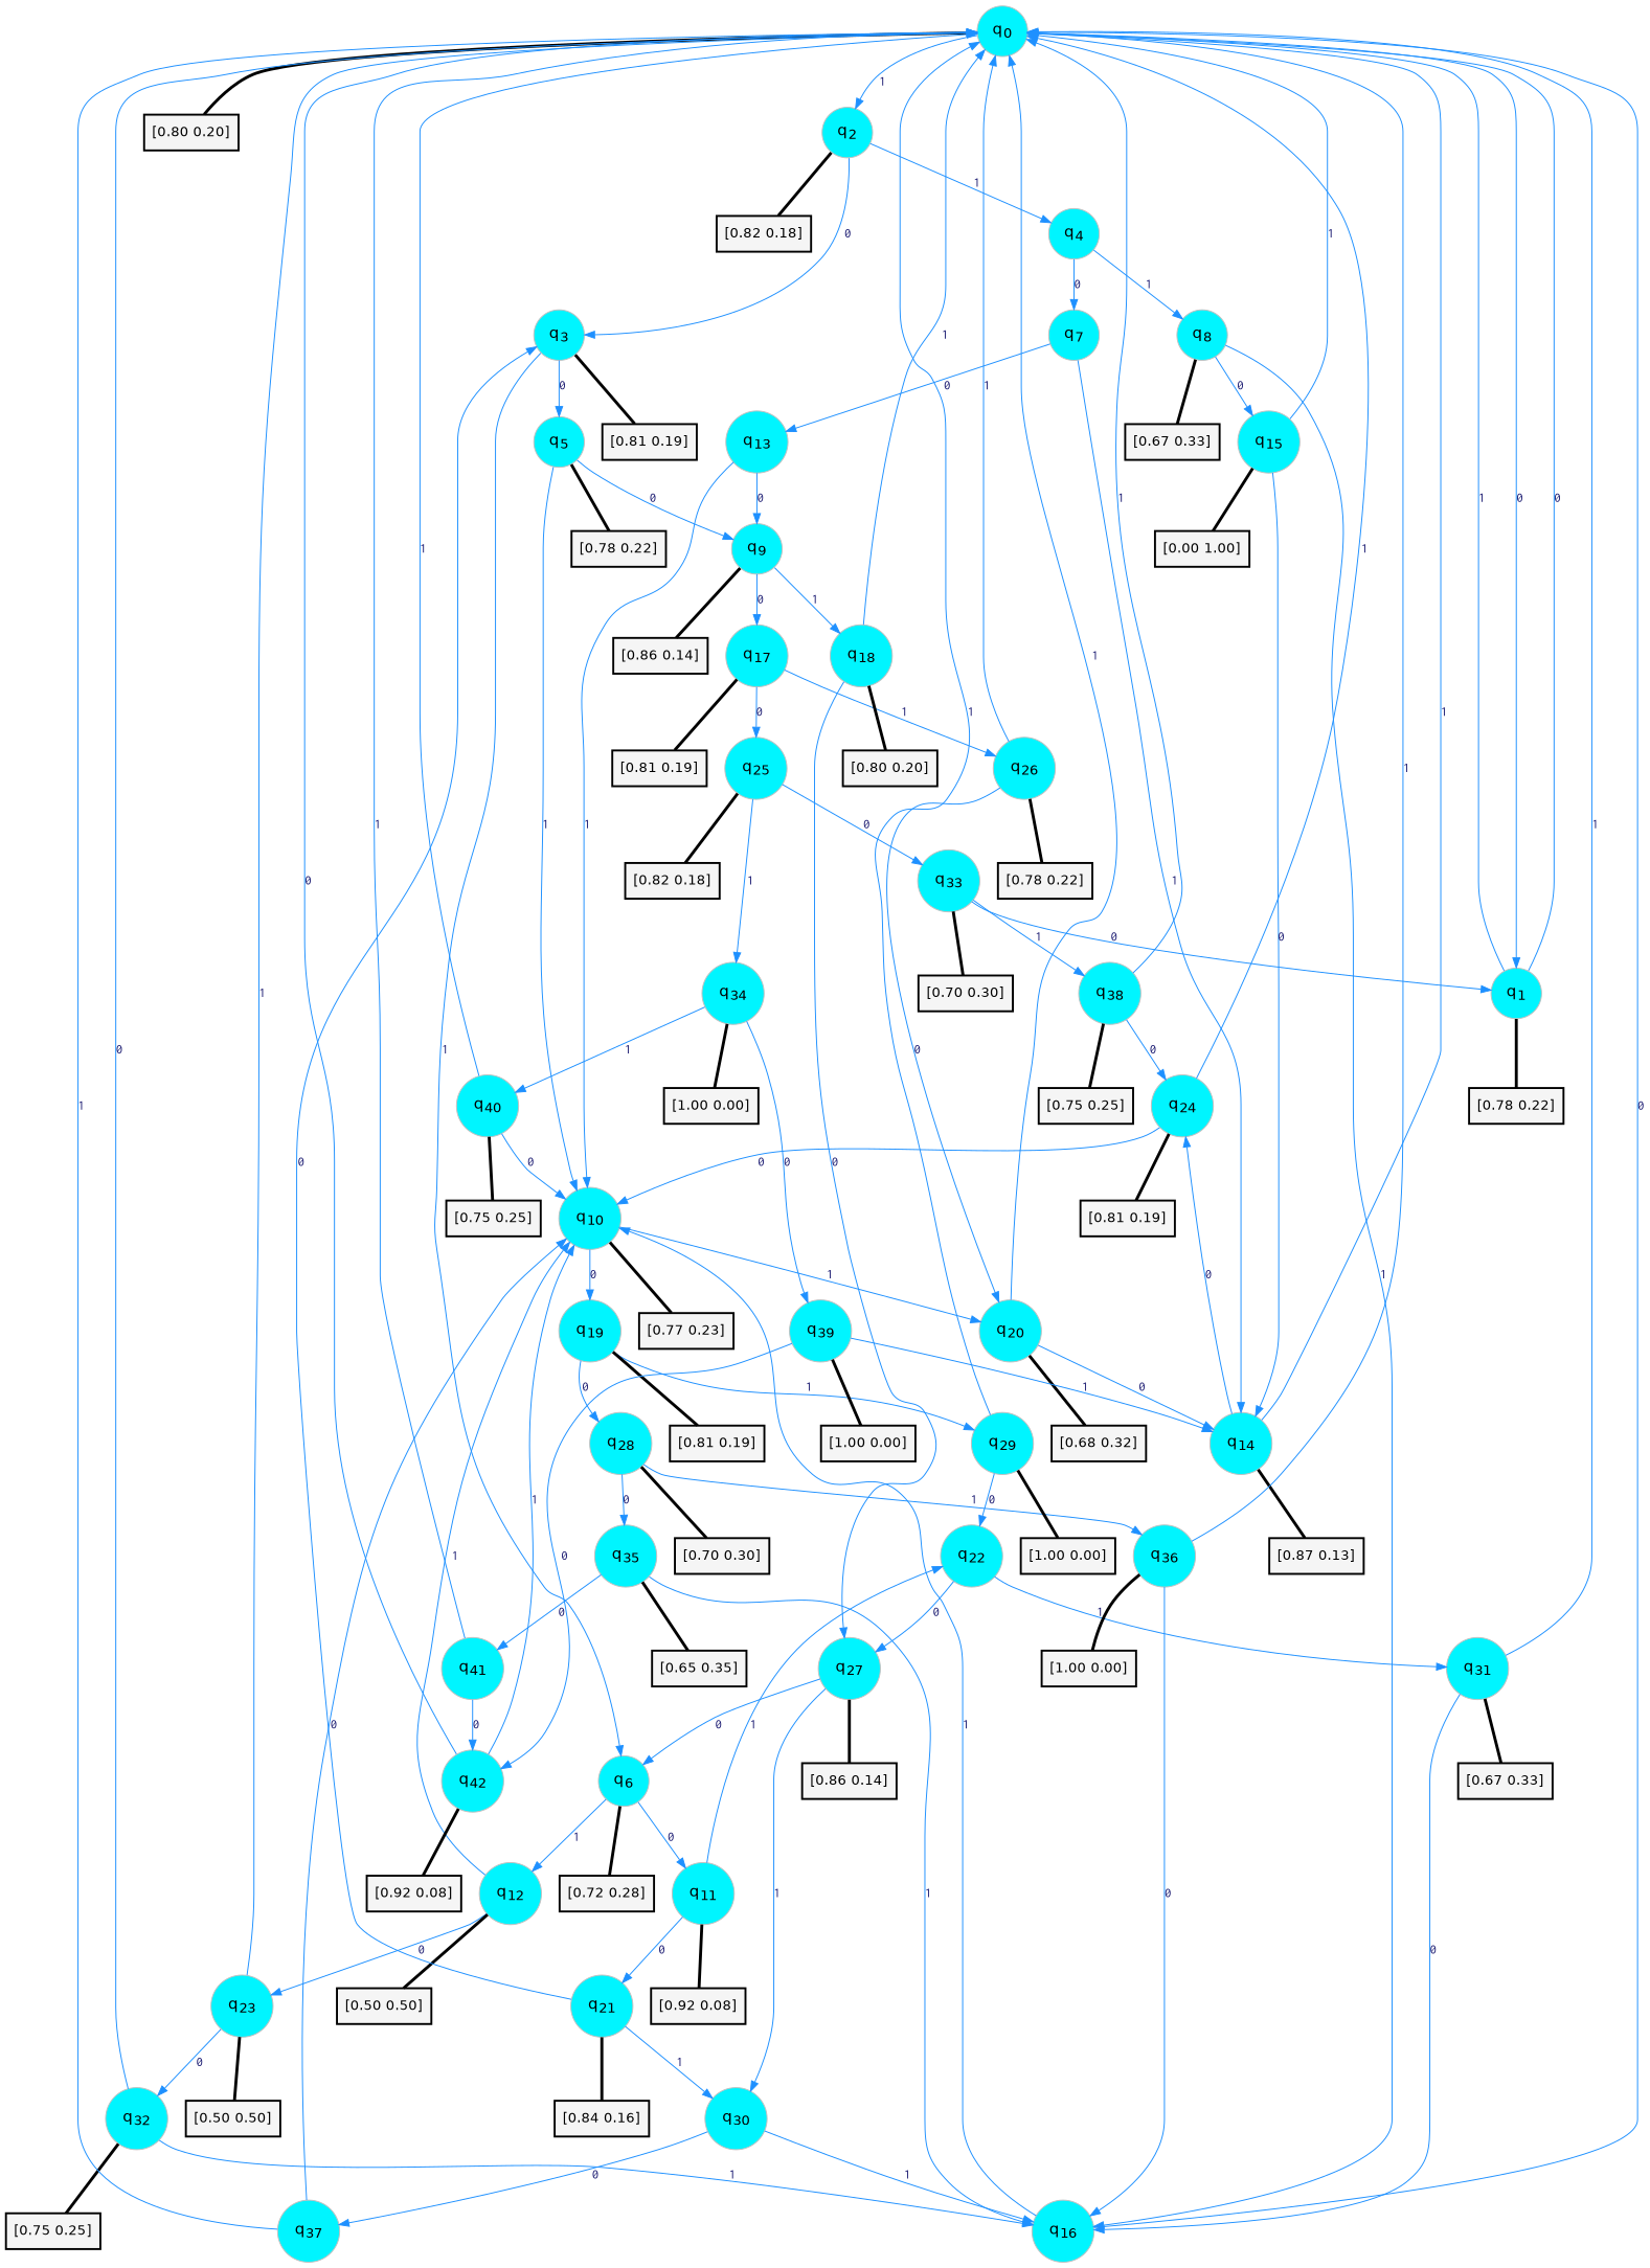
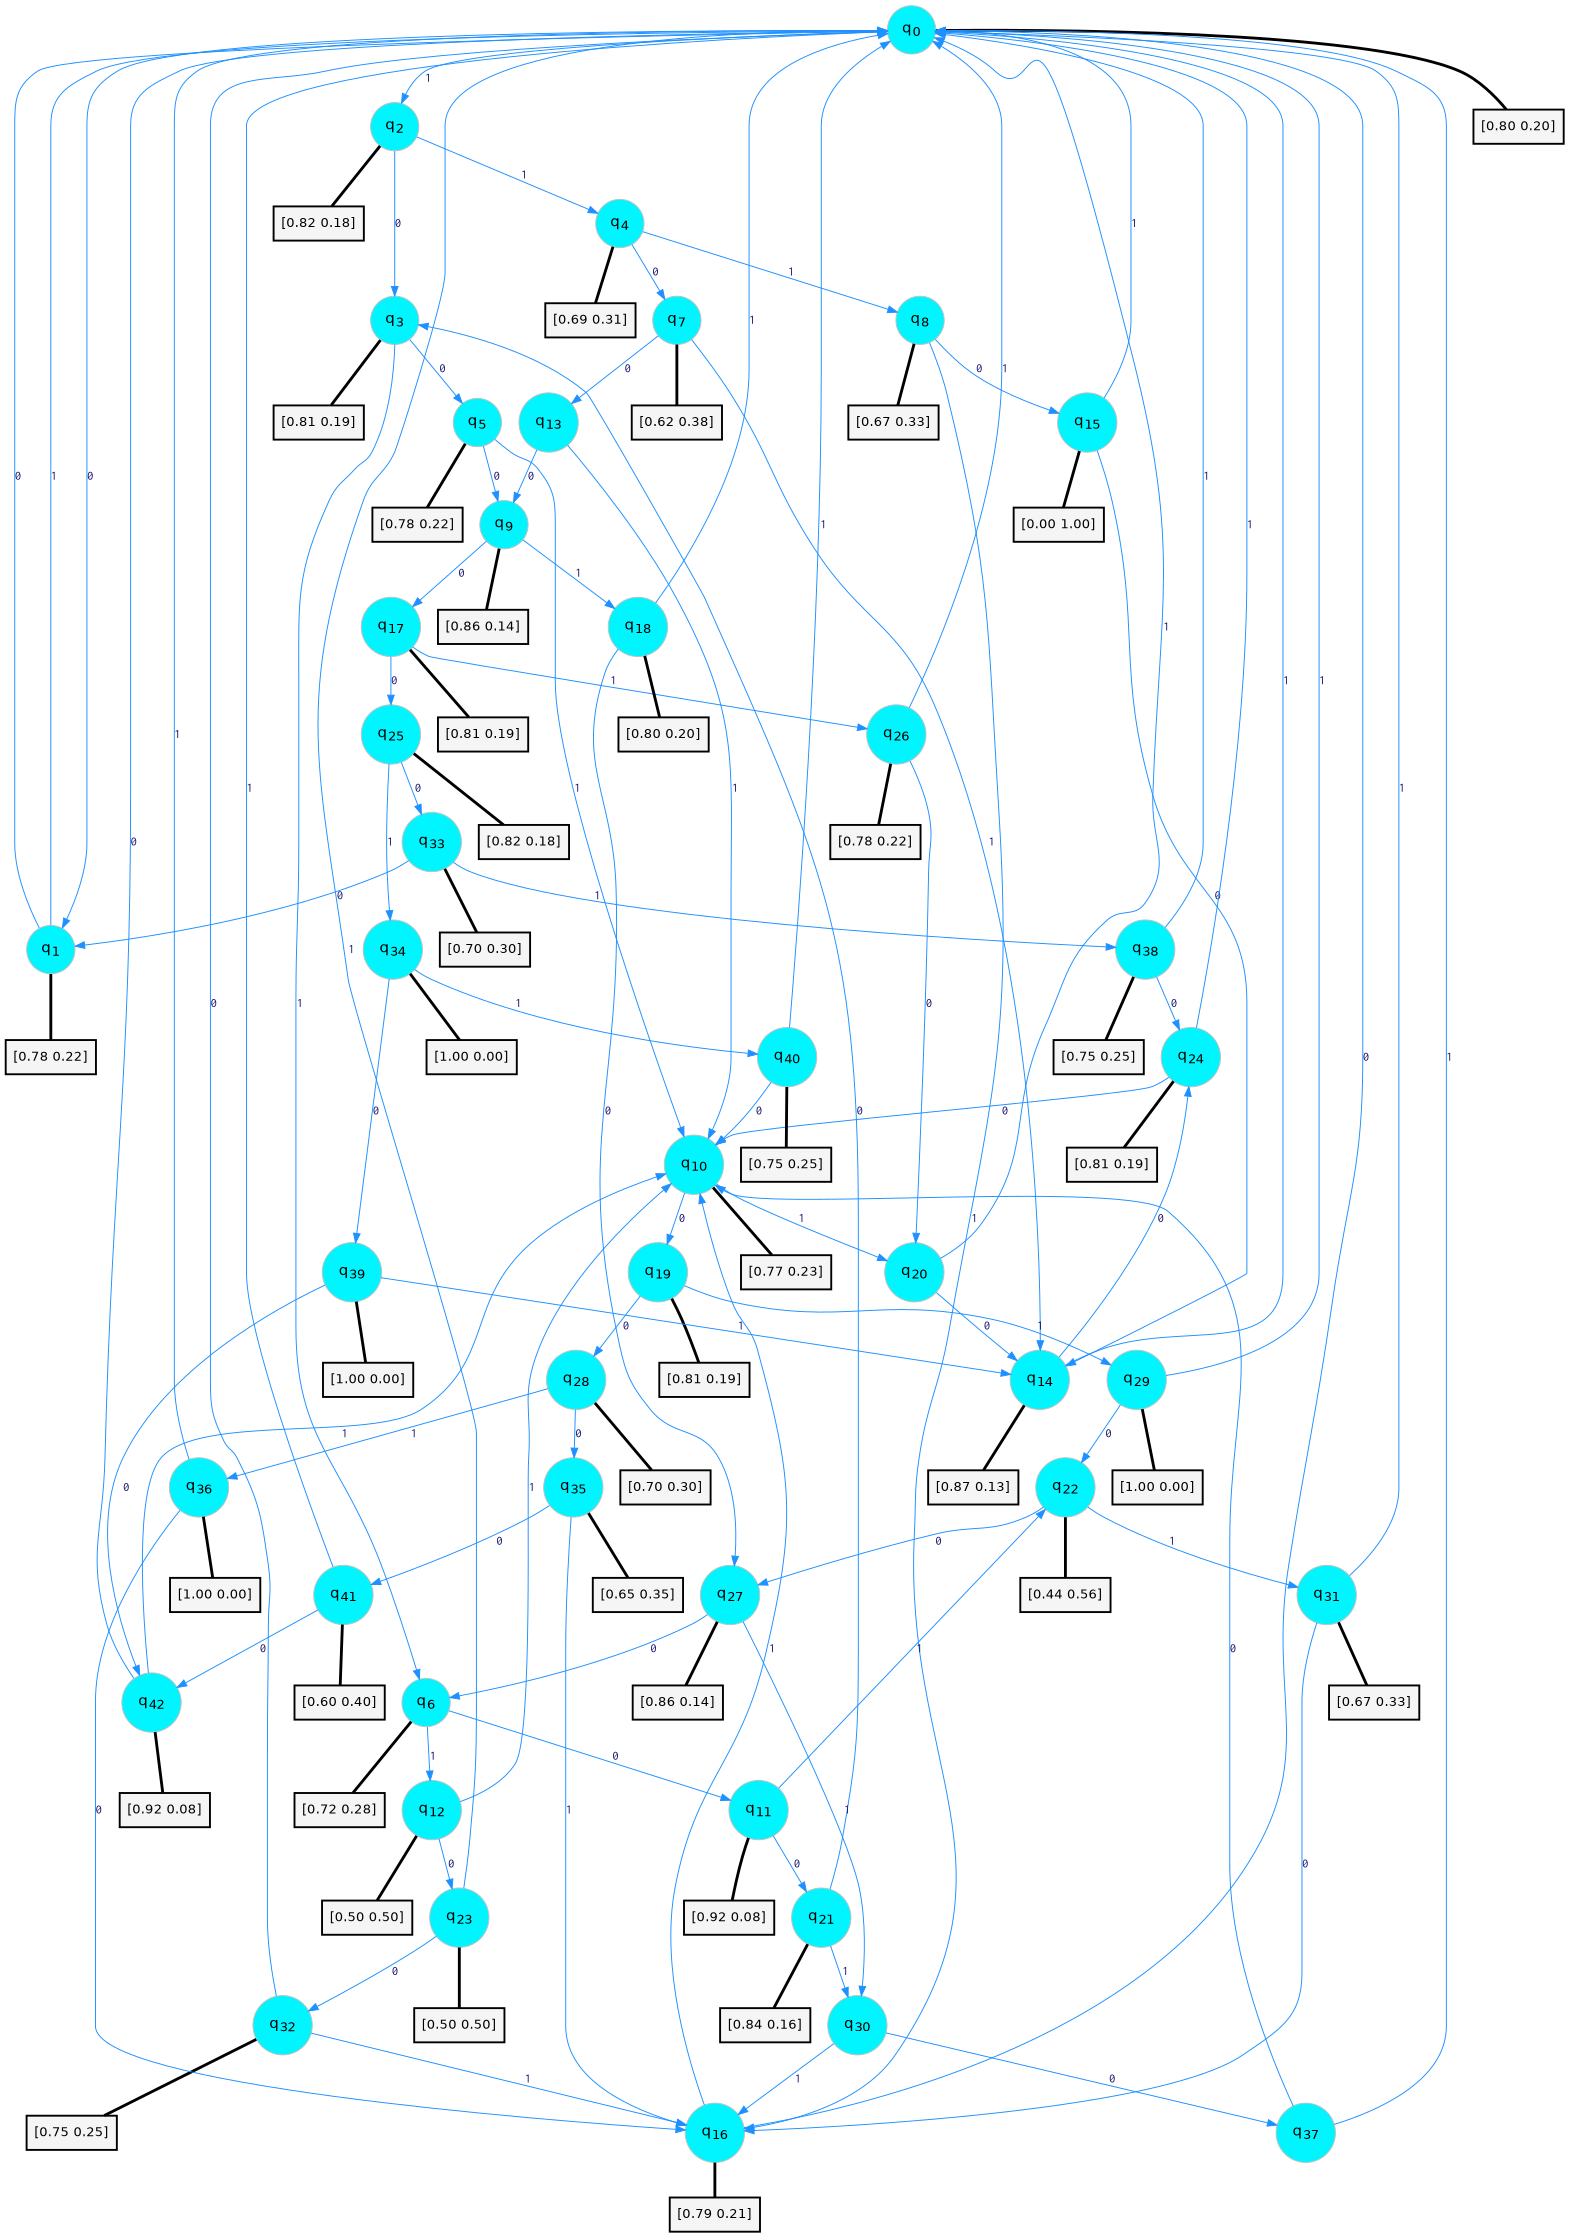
  digraph {
    rankdir=TD
    node [color=gray fillcolor=turquoise1 fontcolor=black fontname=Helvetica fontsize=16 fontweight=bold shape=circle style=filled]
    edge [arrowsize=1 color=dodgerblue1 fontcolor=midnightblue fontname=courier fontweight=bold penwidth=1 style=solid weight=20]
    n1 [label=<q<SUB>0</SUB>>]
    n2 [label=<q<SUB>1</SUB>>]
    n3 [label=<q<SUB>2</SUB>>]
    n4 [color=black fillcolor=whitesmoke fontsize=14 label="[0.80 0.20]" penwidth=2 shape=box]
    n5 [color=black fillcolor=whitesmoke fontsize=14 label="[0.78 0.22]" penwidth=2 shape=box]
    n6 [label=<q<SUB>3</SUB>>]
    n7 [label=<q<SUB>4</SUB>>]
    n8 [color=black fillcolor=whitesmoke fontsize=14 label="[0.82 0.18]" penwidth=2 shape=box]
    n9 [label=<q<SUB>5</SUB>>]
    n10 [label=<q<SUB>6</SUB>>]
    n11 [color=black fillcolor=whitesmoke fontsize=14 label="[0.81 0.19]" penwidth=2 shape=box]
    n12 [label=<q<SUB>7</SUB>>]
    n13 [label=<q<SUB>8</SUB>>]
+   n14 [color=black fillcolor=whitesmoke fontsize=14 label="[0.69 0.31]" penwidth=2 shape=box]
    n15 [label=<q<SUB>9</SUB>>]
    n16 [label=<q<SUB>10</SUB>>]
    n17 [color=black fillcolor=whitesmoke fontsize=14 label="[0.78 0.22]" penwidth=2 shape=box]
    n18 [label=<q<SUB>11</SUB>>]
    n19 [label=<q<SUB>12</SUB>>]
    n20 [color=black fillcolor=whitesmoke fontsize=14 label="[0.72 0.28]" penwidth=2 shape=box]
    n21 [label=<q<SUB>13</SUB>>]
    n22 [label=<q<SUB>14</SUB>>]
+   n23 [color=black fillcolor=whitesmoke fontsize=14 label="[0.62 0.38]" penwidth=2 shape=box]
    n24 [label=<q<SUB>15</SUB>>]
    n25 [label=<q<SUB>16</SUB>>]
    n26 [color=black fillcolor=whitesmoke fontsize=14 label="[0.67 0.33]" penwidth=2 shape=box]
    n27 [label=<q<SUB>17</SUB>>]
    n28 [label=<q<SUB>18</SUB>>]
    n29 [color=black fillcolor=whitesmoke fontsize=14 label="[0.86 0.14]" penwidth=2 shape=box]
    n30 [label=<q<SUB>19</SUB>>]
    n31 [label=<q<SUB>20</SUB>>]
    n32 [color=black fillcolor=whitesmoke fontsize=14 label="[0.77 0.23]" penwidth=2 shape=box]
    n33 [label=<q<SUB>21</SUB>>]
    n34 [label=<q<SUB>22</SUB>>]
    n35 [color=black fillcolor=whitesmoke fontsize=14 label="[0.92 0.08]" penwidth=2 shape=box]
    n36 [label=<q<SUB>23</SUB>>]
    n37 [color=black fillcolor=whitesmoke fontsize=14 label="[0.50 0.50]" penwidth=2 shape=box]
    n38 [label=<q<SUB>24</SUB>>]
    n39 [color=black fillcolor=whitesmoke fontsize=14 label="[0.87 0.13]" penwidth=2 shape=box]
    n40 [color=black fillcolor=whitesmoke fontsize=14 label="[0.00 1.00]" penwidth=2 shape=box]
+   n41 [color=black fillcolor=whitesmoke fontsize=14 label="[0.79 0.21]" penwidth=2 shape=box]
    n42 [label=<q<SUB>25</SUB>>]
    n43 [label=<q<SUB>26</SUB>>]
    n44 [color=black fillcolor=whitesmoke fontsize=14 label="[0.81 0.19]" penwidth=2 shape=box]
    n45 [label=<q<SUB>27</SUB>>]
    n46 [color=black fillcolor=whitesmoke fontsize=14 label="[0.80 0.20]" penwidth=2 shape=box]
    n47 [label=<q<SUB>28</SUB>>]
    n48 [label=<q<SUB>29</SUB>>]
    n49 [color=black fillcolor=whitesmoke fontsize=14 label="[0.81 0.19]" penwidth=2 shape=box]
-   n50 [color=black fillcolor=whitesmoke fontsize=14 label="[0.68 0.32]" penwidth=2 shape=box]
    n51 [label=<q<SUB>30</SUB>>]
    n52 [color=black fillcolor=whitesmoke fontsize=14 label="[0.84 0.16]" penwidth=2 shape=box]
    n53 [label=<q<SUB>31</SUB>>]
+   n54 [color=black fillcolor=whitesmoke fontsize=14 label="[0.44 0.56]" penwidth=2 shape=box]
    n55 [label=<q<SUB>32</SUB>>]
    n56 [color=black fillcolor=whitesmoke fontsize=14 label="[0.50 0.50]" penwidth=2 shape=box]
    n57 [color=black fillcolor=whitesmoke fontsize=14 label="[0.81 0.19]" penwidth=2 shape=box]
    n58 [label=<q<SUB>33</SUB>>]
    n59 [label=<q<SUB>34</SUB>>]
    n60 [color=black fillcolor=whitesmoke fontsize=14 label="[0.82 0.18]" penwidth=2 shape=box]
    n61 [color=black fillcolor=whitesmoke fontsize=14 label="[0.78 0.22]" penwidth=2 shape=box]
    n62 [color=black fillcolor=whitesmoke fontsize=14 label="[0.86 0.14]" penwidth=2 shape=box]
    n63 [label=<q<SUB>35</SUB>>]
    n64 [label=<q<SUB>36</SUB>>]
    n65 [color=black fillcolor=whitesmoke fontsize=14 label="[0.70 0.30]" penwidth=2 shape=box]
    n66 [color=black fillcolor=whitesmoke fontsize=14 label="[1.00 0.00]" penwidth=2 shape=box]
    n67 [label=<q<SUB>37</SUB>>]
    n68 [color=black fillcolor=whitesmoke fontsize=14 label="[0.67 0.33]" penwidth=2 shape=box]
    n69 [color=black fillcolor=whitesmoke fontsize=14 label="[0.75 0.25]" penwidth=2 shape=box]
    n70 [label=<q<SUB>38</SUB>>]
    n71 [color=black fillcolor=whitesmoke fontsize=14 label="[0.70 0.30]" penwidth=2 shape=box]
    n72 [label=<q<SUB>39</SUB>>]
    n73 [label=<q<SUB>40</SUB>>]
    n74 [color=black fillcolor=whitesmoke fontsize=14 label="[1.00 0.00]" penwidth=2 shape=box]
    n75 [label=<q<SUB>41</SUB>>]
    n76 [color=black fillcolor=whitesmoke fontsize=14 label="[0.65 0.35]" penwidth=2 shape=box]
    n77 [color=black fillcolor=whitesmoke fontsize=14 label="[1.00 0.00]" penwidth=2 shape=box]
    n78 [color=black fillcolor=whitesmoke fontsize=14 label="[0.75 0.25]" penwidth=2 shape=box]
    n79 [label=<q<SUB>42</SUB>>]
    n80 [color=black fillcolor=whitesmoke fontsize=14 label="[1.00 0.00]" penwidth=2 shape=box]
    n81 [color=black fillcolor=whitesmoke fontsize=14 label="[0.75 0.25]" penwidth=2 shape=box]
+   n82 [color=black fillcolor=whitesmoke fontsize=14 label="[0.60 0.40]" penwidth=2 shape=box]
    n83 [color=black fillcolor=whitesmoke fontsize=14 label="[0.92 0.08]" penwidth=2 shape=box]
    n1 -> n2 [label=0]
    n1 -> n3 [label=1]
    n1 -> n4 [arrowhead=none color=black penwidth=3]
    n2 -> n1 [label=0]
    n2 -> n1 [label=1]
    n2 -> n5 [arrowhead=none color=black penwidth=3]
    n3 -> n6 [label=0]
    n3 -> n7 [label=1]
    n3 -> n8 [arrowhead=none color=black penwidth=3]
    n6 -> n9 [label=0]
    n6 -> n10 [label=1]
    n6 -> n11 [arrowhead=none color=black penwidth=3]
    n7 -> n12 [label=0]
    n7 -> n13 [label=1]
+   n7 -> n14 [arrowhead=none color=black penwidth=3]
    n9 -> n15 [label=0]
    n9 -> n16 [label=1]
    n9 -> n17 [arrowhead=none color=black penwidth=3]
    n10 -> n18 [label=0]
    n10 -> n19 [label=1]
    n10 -> n20 [arrowhead=none color=black penwidth=3]
    n12 -> n21 [label=0]
    n12 -> n22 [label=1]
+   n12 -> n23 [arrowhead=none color=black penwidth=3]
    n13 -> n24 [label=0]
    n13 -> n25 [label=1]
    n13 -> n26 [arrowhead=none color=black penwidth=3]
    n15 -> n27 [label=0]
    n15 -> n28 [label=1]
    n15 -> n29 [arrowhead=none color=black penwidth=3]
    n16 -> n30 [label=0]
    n16 -> n31 [label=1]
    n16 -> n32 [arrowhead=none color=black penwidth=3]
    n18 -> n33 [label=0]
    n18 -> n34 [label=1]
    n18 -> n35 [arrowhead=none color=black penwidth=3]
    n19 -> n16 [label=1]
    n19 -> n36 [label=0]
    n19 -> n37 [arrowhead=none color=black penwidth=3]
    n21 -> n15 [label=0]
    n21 -> n16 [label=1]
    n22 -> n1 [label=1]
    n22 -> n38 [label=0]
    n22 -> n39 [arrowhead=none color=black penwidth=3]
    n24 -> n1 [label=1]
    n24 -> n22 [label=0]
    n24 -> n40 [arrowhead=none color=black penwidth=3]
    n25 -> n1 [label=0]
    n25 -> n16 [label=1]
+   n25 -> n41 [arrowhead=none color=black penwidth=3]
    n27 -> n42 [label=0]
    n27 -> n43 [label=1]
    n27 -> n44 [arrowhead=none color=black penwidth=3]
    n28 -> n1 [label=1]
    n28 -> n45 [label=0]
    n28 -> n46 [arrowhead=none color=black penwidth=3]
    n30 -> n47 [label=0]
    n30 -> n48 [label=1]
    n30 -> n49 [arrowhead=none color=black penwidth=3]
    n31 -> n1 [label=1]
    n31 -> n22 [label=0]
-   n31 -> n50 [arrowhead=none color=black penwidth=3]
    n33 -> n6 [label=0]
    n33 -> n51 [label=1]
    n33 -> n52 [arrowhead=none color=black penwidth=3]
    n34 -> n45 [label=0]
    n34 -> n53 [label=1]
+   n34 -> n54 [arrowhead=none color=black penwidth=3]
    n36 -> n1 [label=1]
    n36 -> n55 [label=0]
    n36 -> n56 [arrowhead=none color=black penwidth=3]
    n38 -> n1 [label=1]
    n38 -> n16 [label=0]
    n38 -> n57 [arrowhead=none color=black penwidth=3]
    n42 -> n58 [label=0]
    n42 -> n59 [label=1]
    n42 -> n60 [arrowhead=none color=black penwidth=3]
    n43 -> n1 [label=1]
    n43 -> n31 [label=0]
    n43 -> n61 [arrowhead=none color=black penwidth=3]
    n45 -> n10 [label=0]
    n45 -> n51 [label=1]
    n45 -> n62 [arrowhead=none color=black penwidth=3]
    n47 -> n63 [label=0]
    n47 -> n64 [label=1]
    n47 -> n65 [arrowhead=none color=black penwidth=3]
    n48 -> n1 [label=1]
    n48 -> n34 [label=0]
    n48 -> n66 [arrowhead=none color=black penwidth=3]
    n51 -> n25 [label=1]
    n51 -> n67 [label=0]
    n53 -> n1 [label=1]
    n53 -> n25 [label=0]
    n53 -> n68 [arrowhead=none color=black penwidth=3]
    n55 -> n1 [label=0]
    n55 -> n25 [label=1]
    n55 -> n69 [arrowhead=none color=black penwidth=3]
    n58 -> n2 [label=0]
    n58 -> n70 [label=1]
    n58 -> n71 [arrowhead=none color=black penwidth=3]
    n59 -> n72 [label=0]
    n59 -> n73 [label=1]
    n59 -> n74 [arrowhead=none color=black penwidth=3]
    n63 -> n25 [label=1]
    n63 -> n75 [label=0]
    n63 -> n76 [arrowhead=none color=black penwidth=3]
    n64 -> n1 [label=1]
    n64 -> n25 [label=0]
    n64 -> n77 [arrowhead=none color=black penwidth=3]
    n67 -> n1 [label=1]
    n67 -> n16 [label=0]
    n70 -> n1 [label=1]
    n70 -> n38 [label=0]
    n70 -> n78 [arrowhead=none color=black penwidth=3]
    n72 -> n22 [label=1]
    n72 -> n79 [label=0]
    n72 -> n80 [arrowhead=none color=black penwidth=3]
    n73 -> n1 [label=1]
    n73 -> n16 [label=0]
    n73 -> n81 [arrowhead=none color=black penwidth=3]
    n75 -> n1 [label=1]
    n75 -> n79 [label=0]
+   n75 -> n82 [arrowhead=none color=black penwidth=3]
    n79 -> n1 [label=0]
    n79 -> n16 [label=1]
    n79 -> n83 [arrowhead=none color=black penwidth=3]
  }
